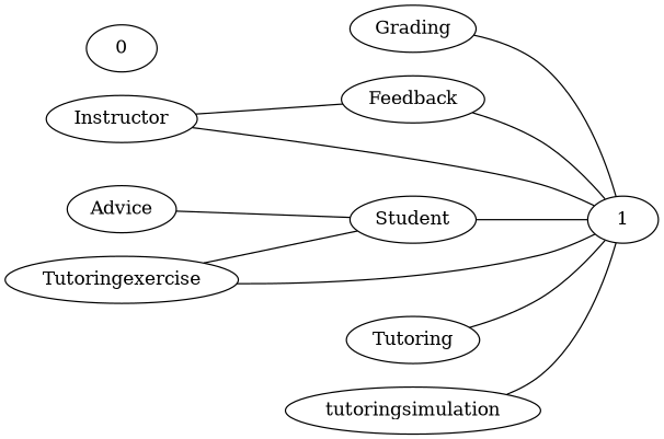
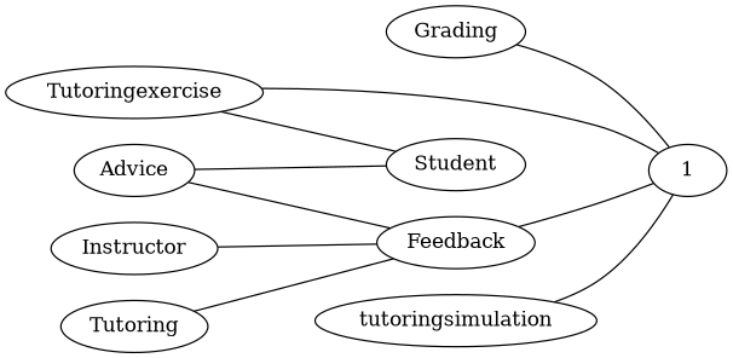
  graph {
    rankdir=LR
    Feedback
    1
    Grading
    Instructor
    Advice
    Student
    Tutoring
    Tutoringexercise
-   0
    tutoringsimulation
    Feedback -- 1
    Grading -- 1
    Instructor -- Feedback
-   Instructor -- 1
+   Advice -- Feedback
    Advice -- Student
-   Student -- 1
-   Tutoring -- 1
+   Tutoring -- Feedback
    Tutoringexercise -- 1
    Tutoringexercise -- Student
    tutoringsimulation -- 1
  }
